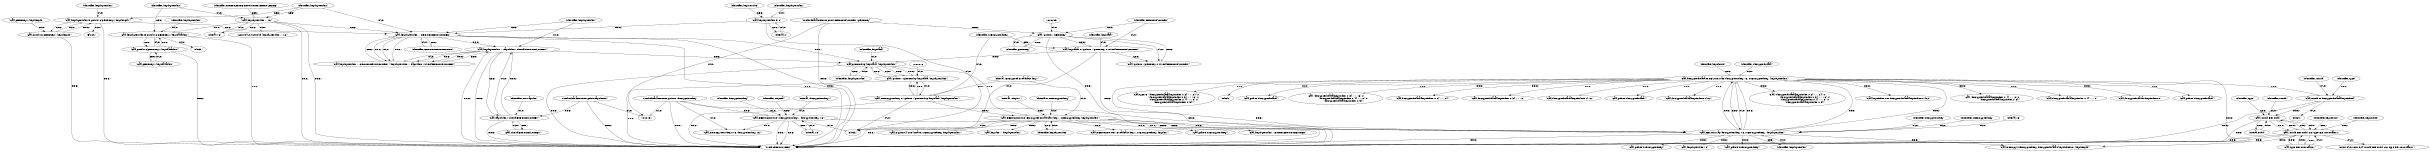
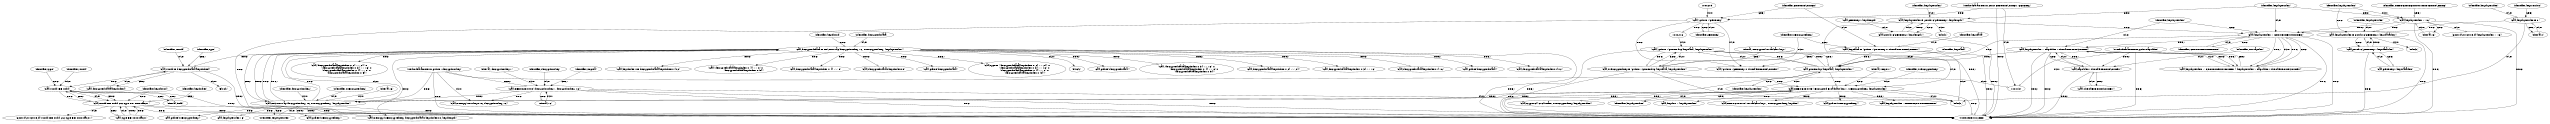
  digraph {
    edge [arrowhead=onormal]
    n1 [label="(Call,rsn_id = decrypted_data[key_index])"]
    n2 [label="(Call,rsn_id == 0xdd)"]
+   n3 [label="(Call,decrypted_data[key_index])"]
    n4 [label="(MethodReturn,RET)"]
    n5 [label="(Block,)"]
    n6 [label="(Call,rsn_id == 0xdd && type == 0x000fac01)"]
    n7 [label="(Literal,9xdd)"]
    n8 [label="(Call,decrypted_data = AES_unwrap(decryption_key, 16, szEncryptedKey,  key_bytes_len))"]
    n9 [label="(Call,AES_unwrap(decryption_key, 16, szEncryptedKey,  key_bytes_len))"]
    n10 [label="(Call,(decrypted_data[key_index + 2] << 24) +\n                    (decrypted_data[key_index + 3] << 16) +\n                    (decrypted_data[key_index + 4] << 8) +\n                     (decrypted_data[key_index + 5]))"]
    n11 [label="(Call,memcpy(szEncryptedKey, decrypted_data+key_index+8, key_length))"]
    n12 [label="(Call,key_index += decrypted_data[key_index+1]+2)"]
    n13 [label="(Call,(decrypted_data[key_index + 4] << 8) +\n                     (decrypted_data[key_index + 5]))"]
    n14 [label="(Call,decrypted_data[key_index + 4] << 8)"]
    n15 [label="(Call,decrypted_data+key_index+8)"]
    n16 [label="(Call,g_free(decrypted_data))"]
    n17 [label="(Call,type = ((decrypted_data[key_index + 2] << 24) +\n                    (decrypted_data[key_index + 3] << 16) +\n                    (decrypted_data[key_index + 4] << 8) +\n                     (decrypted_data[key_index + 5])))"]
    n18 [label="(Block,)"]
    n19 [label="(Call,g_free(decrypted_data))"]
    n20 [label="(Call,(decrypted_data[key_index + 3] << 16) +\n                    (decrypted_data[key_index + 4] << 8) +\n                     (decrypted_data[key_index + 5]))"]
    n21 [label="(Call,decrypted_data[key_index + 2] << 24)"]
    n22 [label="(Call,decrypted_data[key_index + 3] << 16)"]
    n23 [label="(Call,decrypted_data[key_index+1] - 6)"]
    n24 [label="(Call,g_free(decrypted_data))"]
    n25 [label="(Call,decrypted_data[key_index+1]+2)"]
    n26 [label="(Call,g_free(szEncryptedKey))"]
    n27 [label="(Identifier,key_bytes_len)"]
    n28 [label="(Call,g_free(szEncryptedKey))"]
    n29 [label="(Call,key_bytes_len - 6)"]
    n30 [label="(Call,DEBUG_DUMP(\"decryption_key:\", decryption_key, 16))"]
    n31 [label="(Call,memcpy(new_key+16, decryption_key, 16))"]
    n32 [label="(Literal,16)"]
    n33 [label="(Block,)"]
    n34 [label="(MethodParameterIn,guint8 *decryption_key)"]
    1000137
    n36 [label="(Call,DEBUG_DUMP(\"Encrypted Broadcast key:\", szEncryptedKey, key_bytes_len))"]
    n37 [label="(Call,key_len > key_bytes_len)"]
    n38 [label="(Call,DEBUG_DUMP(\"Broadcast key:\", szEncryptedKey, key_len))"]
    n39 [label="(Call,g_free(szEncryptedKey))"]
    n40 [label="(Call,key_bytes_len >=TKIP_GROUP_KEY_LEN)"]
    n41 [label="(Identifier,key_bytes_len)"]
    n42 [label="(Call,crypt_rc4(&rc4_state, szEncryptedKey, key_bytes_len))"]
    n43 [label="(Call,szEncryptedKey = (guint8 *)g_memdup(key_data, key_bytes_len))"]
    n44 [label="(Call,(guint8 *)g_memdup(key_data, key_bytes_len))"]
    n45 [label="(Call,g_memdup(key_data, key_bytes_len))"]
    n46 [label="(Identifier,key_bytes_len)"]
    n47 [label="(Call,key_data = (guint8 *)pEAPKey + sizeof(EAPOL_RSN_KEY))"]
    n48 [label="(Call,(guint8 *)pEAPKey + sizeof(EAPOL_RSN_KEY))"]
    n49 [label="(Call,(guint8 *)pEAPKey)"]
    n50 [label="(Identifier,pEAPKey)"]
    n51 [label="(MethodParameterIn,const EAPOL_RSN_KEY *pEAPKey)"]
    n52 [label="(Call,key_bytes_len < GROUP_KEY_MIN_LEN)"]
    n53 [label="(Call,key_bytes_len > eapol_len - sizeof(EAPOL_RSN_KEY))"]
    n54 [label="(Identifier,GROUP_KEY_MIN_LEN)"]
    n55 [label="(Call,key_bytes_len < GROUP_KEY_MIN_LEN || key_bytes_len > eapol_len - sizeof(EAPOL_RSN_KEY))"]
    n56 [label="(Call,eapol_len - sizeof(EAPOL_RSN_KEY))"]
    n57 [label="(Call,key_bytes_len < 16)"]
    n58 [label="(Literal,16)"]
    n59 [label="(ControlStructure,if (key_bytes_len < 16))"]
    n60 [label="(Call,key_bytes_len = pntoh16(pEAPKey->key_data_len))"]
    n61 [label="(Call,pntoh16(pEAPKey->key_data_len))"]
    n62 [label="(Block,)"]
    n63 [label="(Call,pEAPKey->key_data_len)"]
    n64 [label="(Call,key_bytes_len = pntoh16(pEAPKey->key_length))"]
    n65 [label="(Call,pntoh16(pEAPKey->key_length))"]
    n66 [label="(Block,)"]
    n67 [label="(Call,pEAPKey->key_length)"]
    n68 [label="(Call,key_bytes_len = 0)"]
    n69 [label="(Literal,0)"]
    n70 [label="(Call,sizeof(EAPOL_RSN_KEY))"]
-   n71 [label="(MethodParameterIn,guint eapol_new)"]
+   n71 [label="(MethodParameterIn,guint eapol_len)"]
    n72 [label="(ControlStructure,if (rsn_id == 0xdd && type == 0x000fac01))"]
    n73 [label="(Call,type == 0x000fac01)"]
    n74 [label="(Literal,\"KeyIV:\")"]
    n75 [label="(Identifier,decrypted_data)"]
    n76 [label="(Identifier,key_bytes_len)"]
    n77 [label="(Identifier,EAPOL_RSN_KEY)"]
    n78 [label="(Identifier,key_found)"]
    n79 [label="(Identifier,key_found)"]
    n80 [label="(Identifier,rsn_id)"]
    n81 [label="(Identifier,key_version)"]
    n82 [label="(Identifier,decryption_key)"]
    n83 [label="(Identifier,szEncryptedKey)"]
    n84 [label="(Identifier,key_bytes_len)"]
    n85 [label="(Identifier,key_data)"]
    n86 [label="(Identifier,szEncryptedKey)"]
    n87 [label="(Identifier,decryption_key)"]
    n88 [label="(Identifier,key_data)"]
    n89 [label="(Identifier,type)"]
    n90 [label="(Literal,\"Encrypted Broadcast key:\")"]
    n91 [label="(Identifier,tmp_sa)"]
    n92 [label="(Identifier,szEncryptedKey)"]
    n93 [label="(Identifier,key_bytes_len)"]
    n94 [label="(Identifier,rsn_id)"]
    n95 [label="(Identifier,key_bytes_len)"]
    n96 [label="(Identifier,key_index)"]
    n97 [label="(Identifier,AIRPDCAP_RET_NO_VALID_HANDSHAKE)"]
    n98 [label="(Identifier,key_bytes_len)"]
    n99 [label="(Literal,16)"]
    n100 [label="(Literal,\"decryption_key:\")"]
    n101 [label="(Identifier,unwrap_len)"]
    n102 [label="(Identifier,type)"]
    n103 [label="(Identifier,key_bytes_len)"]
    1000216
    1000209
    n1 -> n2 [arrowhead=diamond label="DDG: "]
+   n1 -> n3 [arrowhead=diamond label="CFG: "]
    n1 -> n4 [arrowhead=normal label="DDG: "]
    n1 -> n5 [arrowhead=normal label="AST: "]
    n2 -> n4 [arrowhead=diamond label="DDG: "]
    n2 -> n6 [arrowhead=diamond label="AST: "]
    n2 -> n6 [arrowhead=normal label="DDG: "]
    n2 -> n6 [label="DDG: "]
    n2 -> n7 [arrowhead=normal label="CFG: "]
+   n3 -> n1 [arrowhead=diamond label="AST: "]
    n6 -> n2 [arrowhead=normal label="CFG: "]
    n6 -> n4 [arrowhead=diamond label="DDG: "]
    n6 -> n4 [label="DDG: "]
    n6 -> n4 [arrowhead=normal label="DDG: "]
    n6 -> n72 [arrowhead=diamond label="AST: "]
    n6 -> n73 [label="CFG: "]
-   n7 -> n2 [arrowhead=diamond label="AST: "]
+   n7 -> n2 [arrowhead=diamond label="CFG: "]
    n8 -> n1 [label="DDG: "]
    n8 -> n4 [arrowhead=normal label="DDG: "]
    n8 -> n9 [arrowhead=diamond label="CFG: "]
    n8 -> n10 [arrowhead=normal label="DDG: "]
    n8 -> n11 [arrowhead=normal label="DDG: "]
    n8 -> n12 [arrowhead=diamond label="DDG: "]
    n8 -> n13 [arrowhead=diamond label="DDG: "]
    n8 -> n14 [arrowhead=normal label="DDG: "]
    n8 -> n15 [label="DDG: "]
    n8 -> n16 [arrowhead=normal label="DDG: "]
    n8 -> n17 [arrowhead=normal label="DDG: "]
    n8 -> n18 [arrowhead=normal label="AST: "]
    n8 -> n19 [arrowhead=normal label="DDG: "]
    n8 -> n20 [label="DDG: "]
    n8 -> n21 [arrowhead=diamond label="DDG: "]
    n8 -> n22 [arrowhead=normal label="DDG: "]
    n8 -> n23 [label="DDG: "]
    n8 -> n24 [arrowhead=diamond label="DDG: "]
    n8 -> n25 [arrowhead=diamond label="DDG: "]
    n9 -> n4 [label="DDG: "]
    n9 -> n8 [label="AST: "]
    n9 -> n8 [label="DDG: "]
    n9 -> n8 [label="DDG: "]
    n9 -> n8 [label="DDG: "]
    n9 -> n8 [arrowhead=diamond label="DDG: "]
    n9 -> n11 [arrowhead=diamond label="DDG: "]
    n9 -> n26 [arrowhead=normal label="DDG: "]
    n9 -> n27 [arrowhead=normal label="CFG: "]
    n9 -> n28 [arrowhead=normal label="DDG: "]
    n9 -> n29 [label="DDG: "]
    n27 -> n9 [label="AST: "]
    n30 -> n4 [arrowhead=diamond label="DDG: "]
    n30 -> n4 [arrowhead=diamond label="DDG: "]
    n30 -> n9 [arrowhead=normal label="DDG: "]
    n30 -> n31 [arrowhead=normal label="DDG: "]
    n30 -> n32 [label="CFG: "]
    n30 -> n33 [label="AST: "]
    n32 -> n30 [arrowhead=diamond label="AST: "]
    n34 -> n4 [label="DDG: "]
    n34 -> n9 [arrowhead=normal label="DDG: "]
    n34 -> n30 [label="DDG: "]
    n34 -> n31 [arrowhead=normal label="AST: "]
    n34 -> 1000137 [label="AST: "]
    n36 -> n4 [label="DDG: "]
    n36 -> n9 [label="DDG: "]
    n36 -> n9 [arrowhead=diamond label="DDG: "]
    n36 -> n33 [label="AST: "]
    n36 -> n37 [arrowhead=normal label="DDG: "]
    n36 -> n38 [arrowhead=diamond label="DDG: "]
    n36 -> n39 [arrowhead=diamond label="DDG: "]
    n36 -> n40 [arrowhead=normal label="DDG: "]
    n36 -> n41 [arrowhead=diamond label="CFG: "]
    n36 -> n42 [label="DDG: "]
    n41 -> n36 [arrowhead=diamond label="AST: "]
    n43 -> n4 [arrowhead=normal label="DDG: "]
    n43 -> n33 [arrowhead=diamond label="AST: "]
    n43 -> n36 [arrowhead=normal label="DDG: "]
    n43 -> n44 [arrowhead=diamond label="CFG: "]
    n44 -> n4 [arrowhead=diamond label="DDG: "]
    n44 -> n43 [arrowhead=normal label="AST: "]
    n44 -> n43 [label="DDG: "]
    n44 -> n45 [label="CFG: "]
    n45 -> n4 [arrowhead=diamond label="DDG: "]
    n45 -> n36 [label="DDG: "]
    n45 -> n44 [label="AST: "]
    n45 -> n44 [label="DDG: "]
    n45 -> n44 [label="DDG: "]
    n45 -> n46 [label="CFG: "]
    n46 -> n45 [arrowhead=normal label="AST: "]
    n47 -> n4 [label="DDG: "]
    n47 -> n33 [label="AST: "]
    n47 -> n45 [label="DDG: "]
    n47 -> n48 [arrowhead=diamond label="CFG: "]
    n49 -> n4 [label="DDG: "]
-   n49 -> n47 [label="DDG: "]
+   n49 -> 1000216 [label="DDG: "]
    n49 -> n48 [arrowhead=diamond label="AST: "]
    n49 -> n48 [label="DDG: "]
    n49 -> n50 [label="CFG: "]
    n50 -> n49 [label="AST: "]
    n51 -> n4 [arrowhead=normal label="DDG: "]
    n51 -> 1000137 [arrowhead=diamond label="AST: "]
    n51 -> n49 [arrowhead=diamond label="DDG: "]
    n52 -> n4 [label="DDG: "]
    n52 -> n4 [arrowhead=diamond label="DDG: "]
    n52 -> n45 [arrowhead=normal label="DDG: "]
    n52 -> n53 [arrowhead=diamond label="DDG: "]
    n52 -> n54 [label="CFG: "]
    n52 -> n55 [arrowhead=normal label="AST: "]
    n52 -> n55 [label="DDG: "]
    n52 -> n55 [arrowhead=normal label="DDG: "]
    n53 -> n4 [arrowhead=normal label="DDG: "]
    n53 -> n4 [arrowhead=normal label="DDG: "]
    n53 -> n45 [arrowhead=diamond label="DDG: "]
    n53 -> n55 [label="AST: "]
    n53 -> n55 [arrowhead=normal label="DDG: "]
    n53 -> n55 [arrowhead=normal label="DDG: "]
    n53 -> n56 [arrowhead=normal label="CFG: "]
    n54 -> n52 [label="AST: "]
    n55 -> n52 [label="CFG: "]
    n55 -> n53 [arrowhead=normal label="CFG: "]
    n56 -> n4 [arrowhead=normal label="DDG: "]
    n56 -> n53 [arrowhead=normal label="AST: "]
    n56 -> n53 [label="DDG: "]
    n56 -> n70 [arrowhead=diamond label="CFG: "]
    n57 -> n4 [arrowhead=diamond label="DDG: "]
    n57 -> n4 [arrowhead=normal label="DDG: "]
    n57 -> n52 [arrowhead=diamond label="DDG: "]
    n57 -> n58 [arrowhead=normal label="CFG: "]
    n57 -> n59 [label="AST: "]
    n57 -> n60 [label="DDG: "]
    n58 -> n57 [label="AST: "]
    n60 -> n4 [label="DDG: "]
    n60 -> n61 [arrowhead=diamond label="CFG: "]
    n60 -> n62 [arrowhead=diamond label="AST: "]
    n61 -> n4 [label="DDG: "]
    n61 -> n60 [label="AST: "]
    n61 -> n60 [arrowhead=normal label="DDG: "]
    n61 -> n63 [label="CFG: "]
    n63 -> n61 [arrowhead=diamond label="AST: "]
    n64 -> n4 [label="DDG: "]
    n64 -> n52 [arrowhead=diamond label="DDG: "]
    n64 -> n65 [arrowhead=normal label="CFG: "]
    n64 -> n66 [arrowhead=normal label="AST: "]
    n65 -> n4 [label="DDG: "]
    n65 -> n64 [label="AST: "]
    n65 -> n64 [arrowhead=normal label="DDG: "]
    n67 -> n65 [arrowhead=diamond label="AST: "]
    n68 -> n33 [arrowhead=normal label="AST: "]
    n68 -> n52 [arrowhead=normal label="DDG: "]
    n68 -> n69 [arrowhead=normal label="CFG: "]
    n69 -> n68 [label="AST: "]
    n70 -> n56 [label="AST: "]
    n71 -> n4 [label="DDG: "]
    n71 -> 1000137 [label="AST: "]
    n71 -> n56 [arrowhead=normal label="DDG: "]
    n73 -> n6 [arrowhead=diamond label="AST: "]
    n73 -> n6 [label="DDG: "]
    n73 -> n6 [arrowhead=normal label="DDG: "]
    n74 -> n36 [arrowhead=normal label="CFG: "]
    n75 -> n8 [label="AST: "]
    n76 -> n52 [arrowhead=diamond label="AST: "]
    n76 -> n57 [arrowhead=diamond label="CFG: "]
    n76 -> n64 [arrowhead=normal label="CFG: "]
    n77 -> n47 [arrowhead=normal label="AST: "]
    n77 -> n49 [arrowhead=diamond label="CFG: "]
    n78 -> n8 [label="CFG: "]
    n79 -> n6 [arrowhead=normal label="CFG: "]
    n80 -> n2 [arrowhead=diamond label="AST: "]
    n81 -> n68 [arrowhead=diamond label="CFG: "]
    n82 -> n9 [arrowhead=normal label="AST: "]
    n83 -> n36 [arrowhead=normal label="AST: "]
    n84 -> n68 [label="AST: "]
    n85 -> n47 [label="AST: "]
    n86 -> n9 [arrowhead=normal label="AST: "]
    n87 -> n30 [arrowhead=diamond label="AST: "]
    n88 -> n45 [arrowhead=diamond label="AST: "]
    n89 -> n2 [arrowhead=diamond label="CFG: "]
    n90 -> n36 [arrowhead=normal label="AST: "]
    n90 -> n43 [label="CFG: "]
    n91 -> n30 [arrowhead=diamond label="CFG: "]
    n92 -> n43 [label="AST: "]
    n92 -> n47 [arrowhead=normal label="CFG: "]
    n93 -> n52 [arrowhead=diamond label="CFG: "]
    n93 -> n53 [arrowhead=normal label="AST: "]
    n94 -> n1 [arrowhead=diamond label="AST: "]
    n95 -> n57 [arrowhead=diamond label="AST: "]
    n95 -> n60 [arrowhead=diamond label="CFG: "]
    n96 -> n6 [label="CFG: "]
    n97 -> n57 [label="CFG: "]
    n98 -> n60 [arrowhead=normal label="AST: "]
    n99 -> n9 [label="AST: "]
    n100 -> n30 [arrowhead=normal label="AST: "]
    n101 -> n56 [arrowhead=normal label="AST: "]
    n102 -> n1 [arrowhead=normal label="CFG: "]
    n103 -> n64 [arrowhead=normal label="AST: "]
    1000216 -> n44 [arrowhead=diamond label="AST: "]
    1000209 -> n49 [arrowhead=normal label="AST: "]
  }
